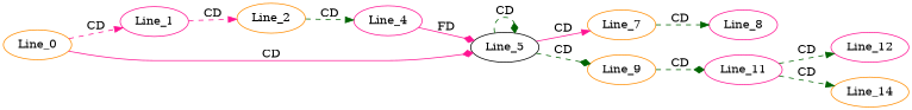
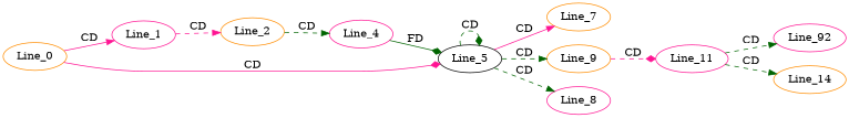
  digraph {
    rankdir=LR
    node [color=deeppink]
    edge [arrowhead=normal color=darkgreen style=dashed]
    Line_1
    Line_0 [color=darkorange]
    Line_5 [color=black]
    Line_2 [color=darkorange]
    Line_4
    Line_7 [color=darkorange]
    Line_9 [color=darkorange]
    Line_8
    Line_11
-   Line_12
+   Line_12 [label=Line_92]
    Line_14 [color=darkorange]
    Line_1 -> Line_2 [color=deeppink label=CD]
-   Line_0 -> Line_1 [color=deeppink label=CD]
+   Line_0 -> Line_1 [color=deeppink label=CD style=solid]
    Line_0 -> Line_5 [arrowhead=diamond color=deeppink label=CD style=solid]
    Line_5 -> Line_5 [arrowhead=diamond label=CD]
    Line_5 -> Line_7 [color=deeppink label=CD style=solid]
-   Line_5 -> Line_9 [arrowhead=diamond label=CD]
+   Line_5 -> Line_9 [label=CD]
    Line_2 -> Line_4 [label=CD]
-   Line_4 -> Line_5 [arrowhead=diamond color=deeppink label=FD style=solid]
-   Line_7 -> Line_8 [label=CD]
-   Line_9 -> Line_11 [arrowhead=diamond label=CD]
+   Line_4 -> Line_5 [arrowhead=diamond label=FD style=solid]
+   Line_5 -> Line_8 [label=CD]
+   Line_9 -> Line_11 [arrowhead=diamond color=deeppink label=CD]
    Line_11 -> Line_12 [label=CD]
    Line_11 -> Line_14 [label=CD]
  }
